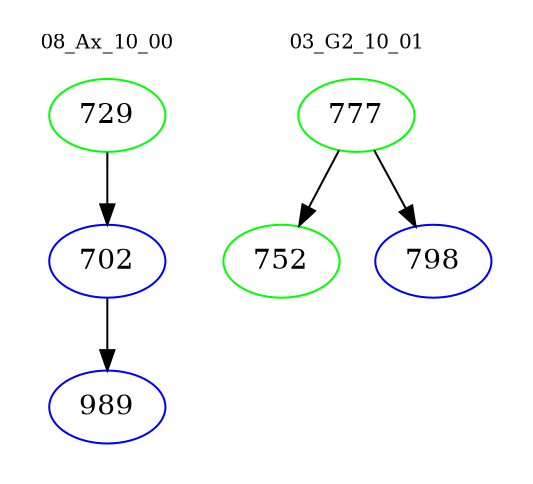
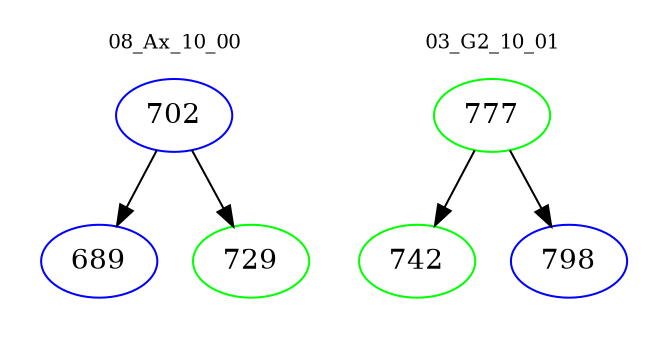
  digraph {
    node [color=blue]
    edge [color=black]
    n1 [label=702]
-   n2 [label=989]
+   n2 [label=689]
    n3 [color=green label=729]
    n4 [color=green label=777]
-   n5 [color=green label=752]
+   n5 [color=green label=742]
    n6 [label=798]
    subgraph cluster_1 {
      color=white
      fontsize=10
      label="08_Ax_10_00"
      n1
      n2
      n3
    }
    subgraph cluster_2 {
      color=white
      fontsize=10
      label="03_G2_10_01"
      n4
      n5
      n6
    }
    n1 -> n2
-   n3 -> n1
+   n1 -> n3
    n4 -> n5
    n4 -> n6
  }
